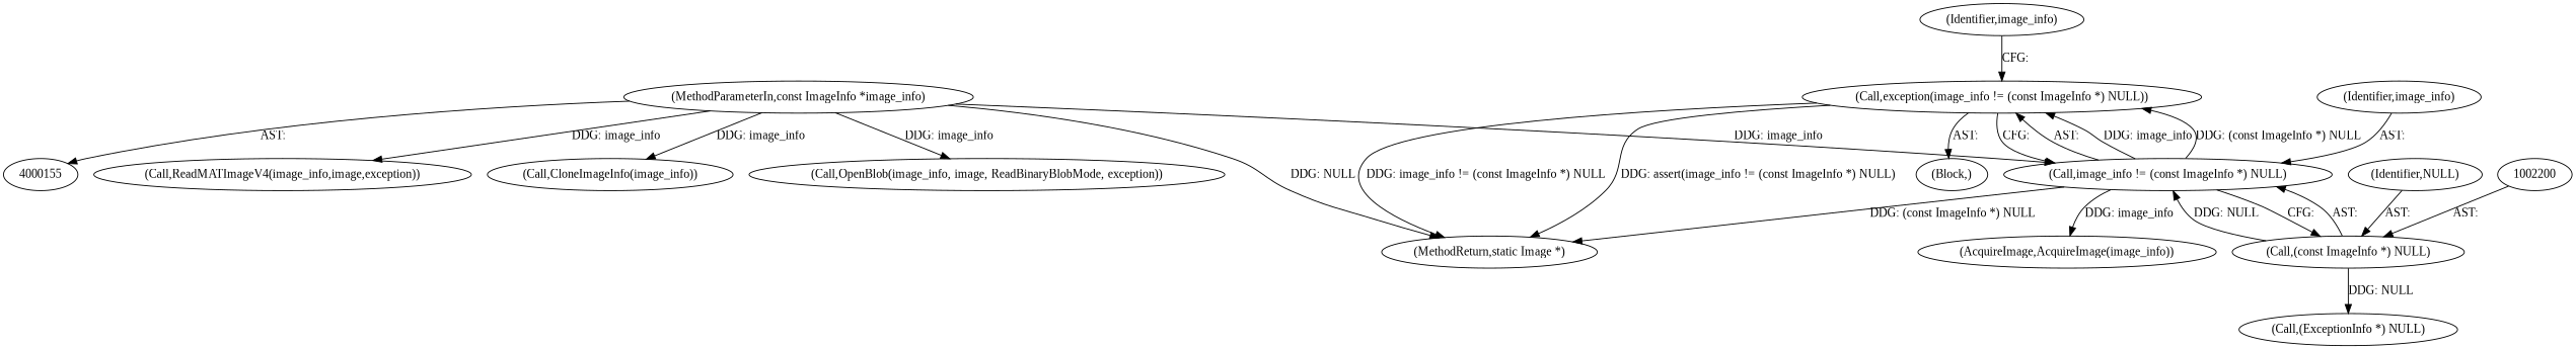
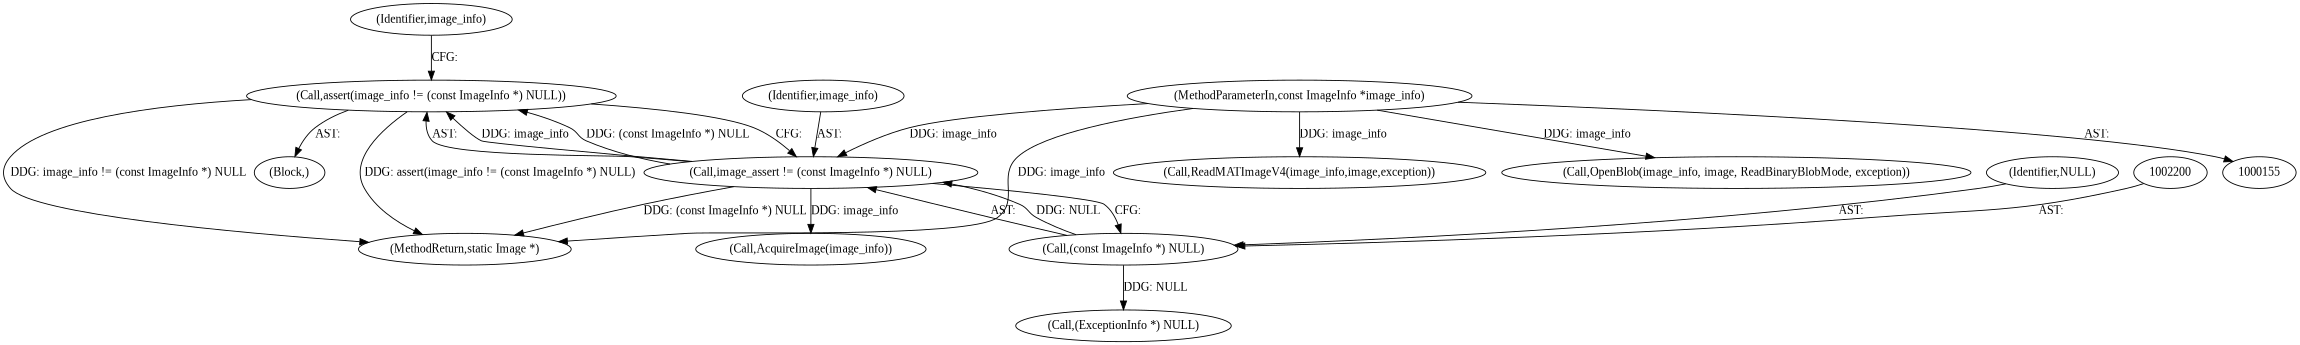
  digraph {
    fontname="Liberation Serif"
    node [fontname="Liberation Serif"]
    edge [fontname="Liberation Serif"]
-   n1 [label="(Call,exception(image_info != (const ImageInfo *) NULL))"]
-   n2 [label="(Call,image_info != (const ImageInfo *) NULL)"]
+   n1 [label="(Call,assert(image_info != (const ImageInfo *) NULL))"]
+   n2 [label="(Call,image_assert != (const ImageInfo *) NULL)"]
    n3 [label="(MethodReturn,static Image *)"]
    n4 [label="(Block,)"]
    n5 [label="(Call,(const ImageInfo *) NULL)"]
-   n6 [label="(AcquireImage,AcquireImage(image_info))"]
+   n6 [label="(Call,AcquireImage(image_info))"]
    n7 [label="(Call,(ExceptionInfo *) NULL)"]
    n8 [label="(MethodParameterIn,const ImageInfo *image_info)"]
    n9 [label="(Call,ReadMATImageV4(image_info,image,exception))"]
-   n10 [label="(Call,CloneImageInfo(image_info))"]
    n11 [label="(Call,OpenBlob(image_info, image, ReadBinaryBlobMode, exception))"]
-   1000155 [label=4000155]
+   1000155
    n13 [label="(Identifier,NULL)"]
    n14 [label="(Identifier,image_info)"]
    n15 [label="(Identifier,image_info)"]
    n16 [label=1002200]
    n1 -> n2 [label="CFG: "]
    n1 -> n3 [label="DDG: image_info != (const ImageInfo *) NULL"]
    n1 -> n3 [label="DDG: assert(image_info != (const ImageInfo *) NULL)"]
    n1 -> n4 [label="AST: "]
    n2 -> n1 [label="AST: "]
    n2 -> n1 [label="DDG: image_info"]
    n2 -> n1 [label="DDG: (const ImageInfo *) NULL"]
    n2 -> n3 [label="DDG: (const ImageInfo *) NULL"]
    n2 -> n5 [label="CFG: "]
    n2 -> n6 [label="DDG: image_info"]
    n5 -> n2 [label="AST: "]
    n5 -> n2 [label="DDG: NULL"]
    n5 -> n7 [label="DDG: NULL"]
    n8 -> n2 [label="DDG: image_info"]
-   n8 -> n3 [label="DDG: NULL"]
+   n8 -> n3 [label="DDG: image_info"]
    n8 -> n9 [label="DDG: image_info"]
-   n8 -> n10 [label="DDG: image_info"]
    n8 -> n11 [label="DDG: image_info"]
    n8 -> 1000155 [label="AST: "]
    n13 -> n5 [label="AST: "]
    n14 -> n1 [label="CFG: "]
    n15 -> n2 [label="AST: "]
    n16 -> n5 [label="AST: "]
  }
